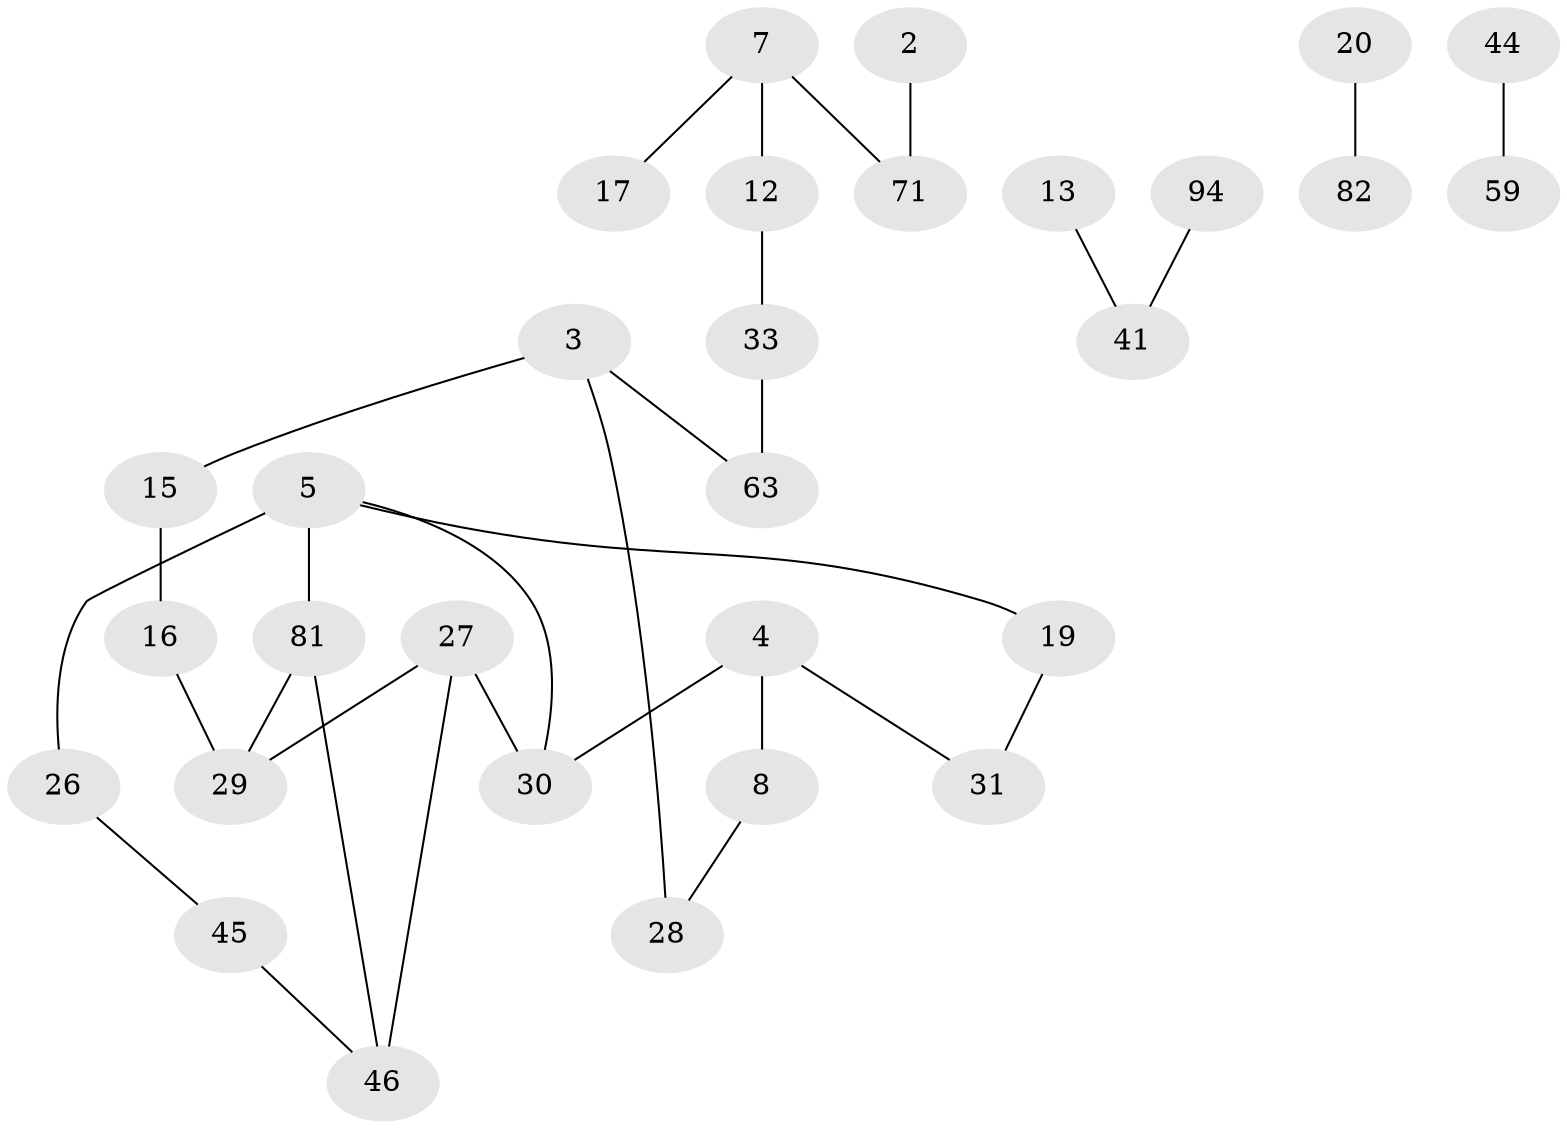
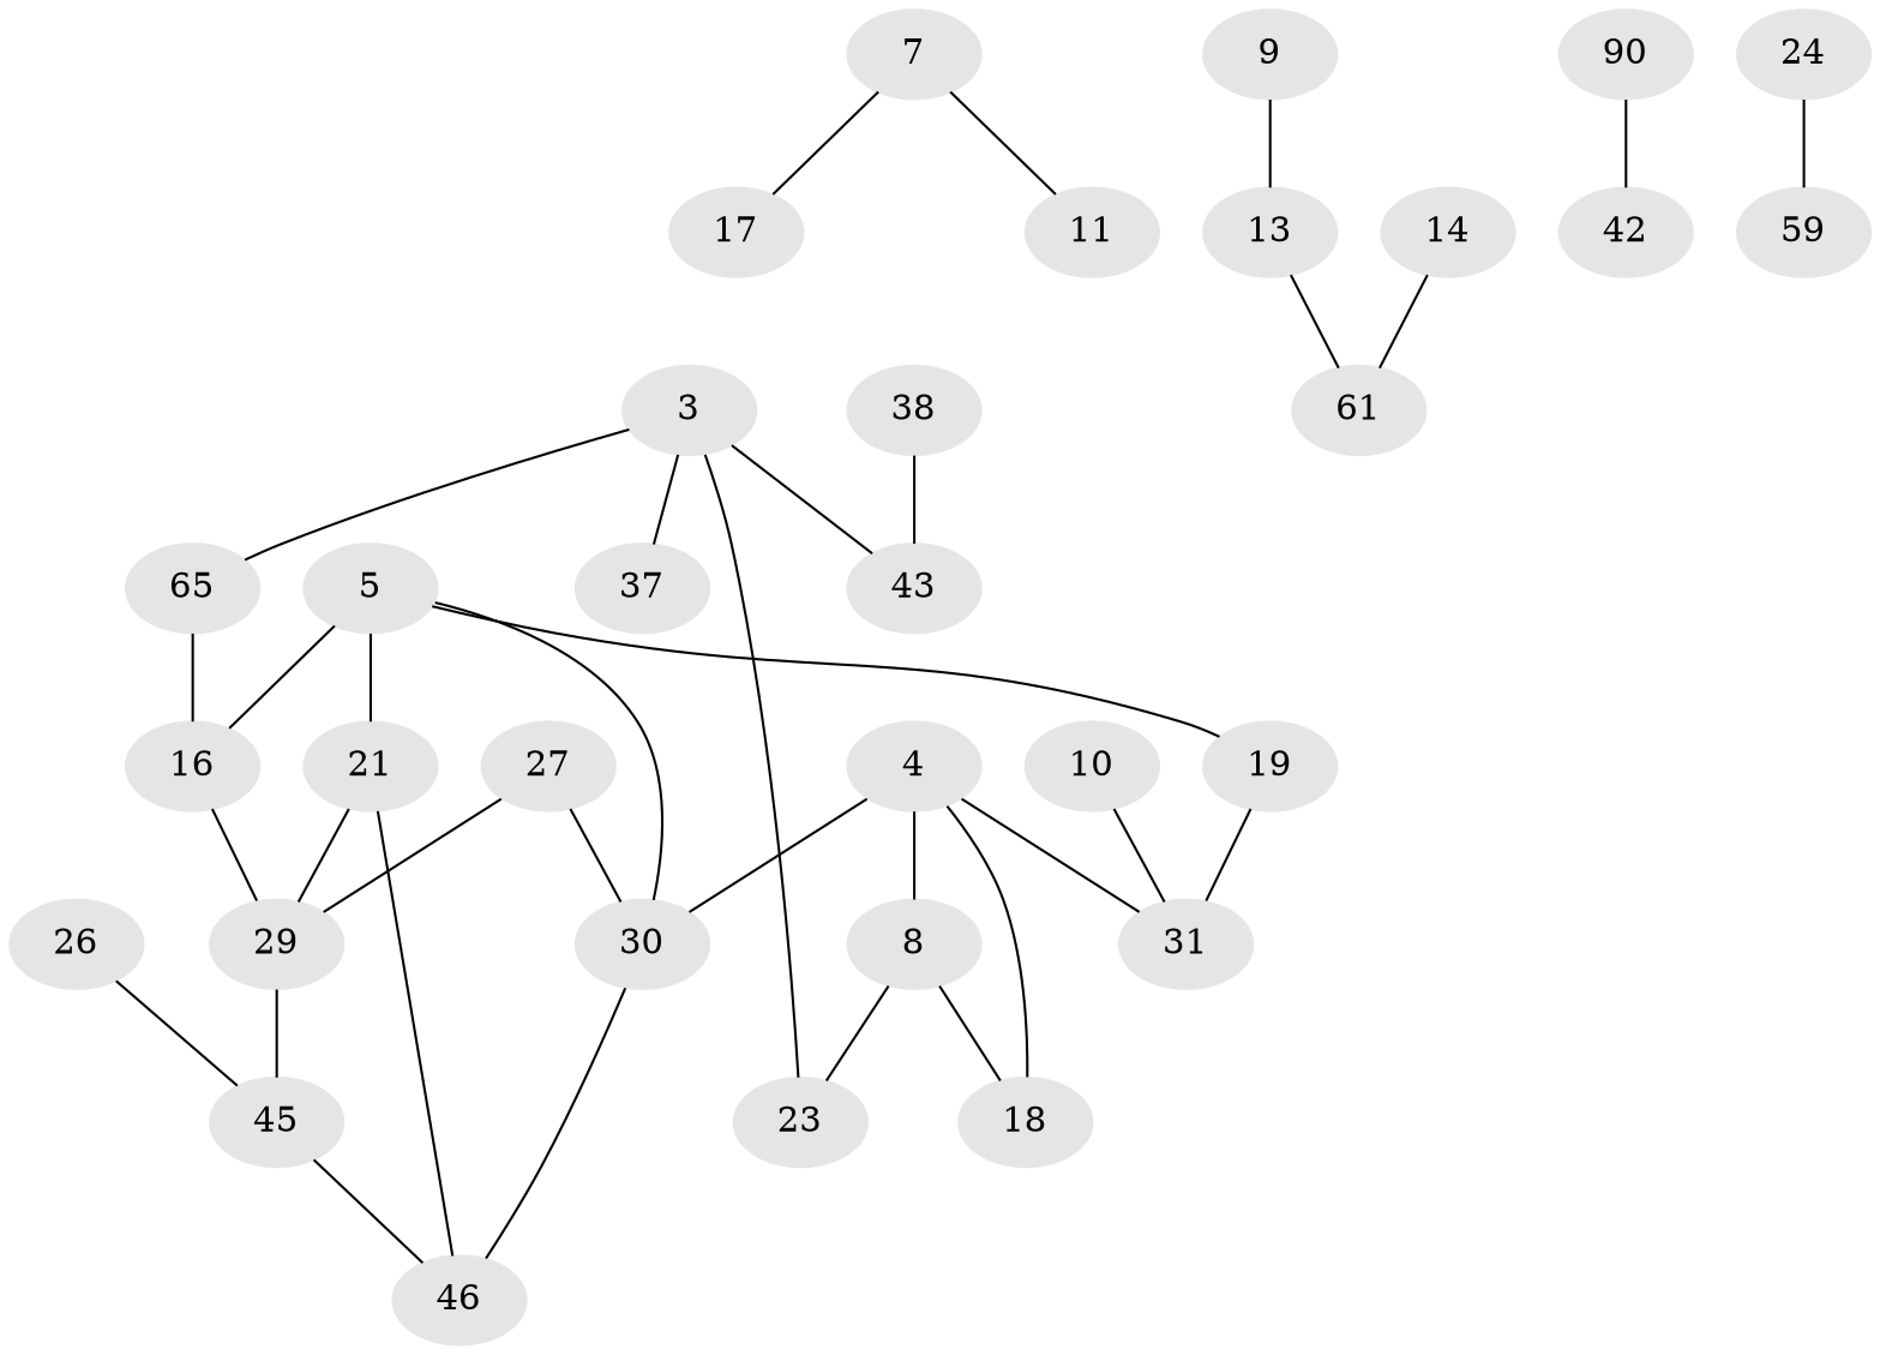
  graph {
    node [color=gray90 style=filled]
    edge [weight=1.0]
    26
    45
-   2
-   11 [label=71]
+   11
    3
-   43 [label=63]
-   15
-   28
+   43
+   15 [label=65]
+   28 [label=23]
+   37
    16
    46
    4
    8
+   18
    30
    31
    5
    19
-   21 [label=81]
+   21
    29
    7
-   12
    17
-   33
+   33 [label=38]
+   9
    13
-   41
-   14 [label=94]
-   20
-   42 [label=82]
+   41 [label=61]
+   10
+   14
+   20 [label=90]
+   42
    n32 [label=59]
-   24 [label=44]
+   24
    27
    26 -- 45
    45 -- 46
-   2 -- 11 [weight=2.0]
    3 -- 43
    3 -- 15
    3 -- 28
+   3 -- 37
    15 -- 16
    16 -- 29
    4 -- 8
+   4 -- 18
    4 -- 30
    4 -- 31
    8 -- 28
-   27 -- 46
-   5 -- 26
+   8 -- 18
+   30 -- 46
+   5 -- 16
    5 -- 30
    5 -- 19
    5 -- 21
    19 -- 31
    21 -- 46
    21 -- 29
+   29 -- 45
    7 -- 11
-   7 -- 12
    7 -- 17
-   12 -- 33
    33 -- 43
+   9 -- 13
    13 -- 41
+   10 -- 31
    14 -- 41
    20 -- 42
    24 -- n32
    27 -- 30
    27 -- 29
  }
